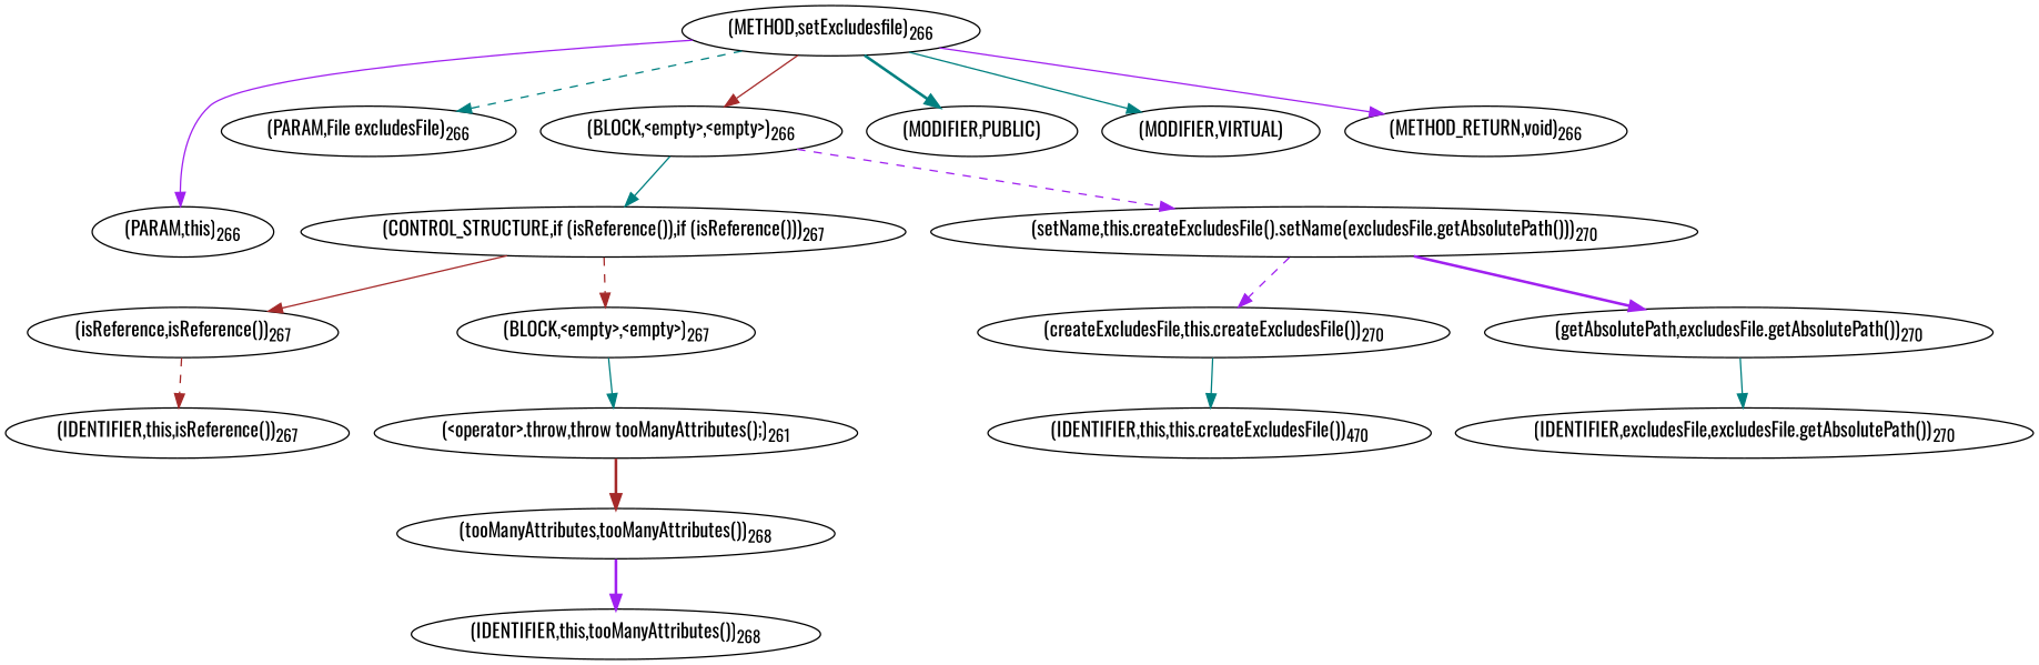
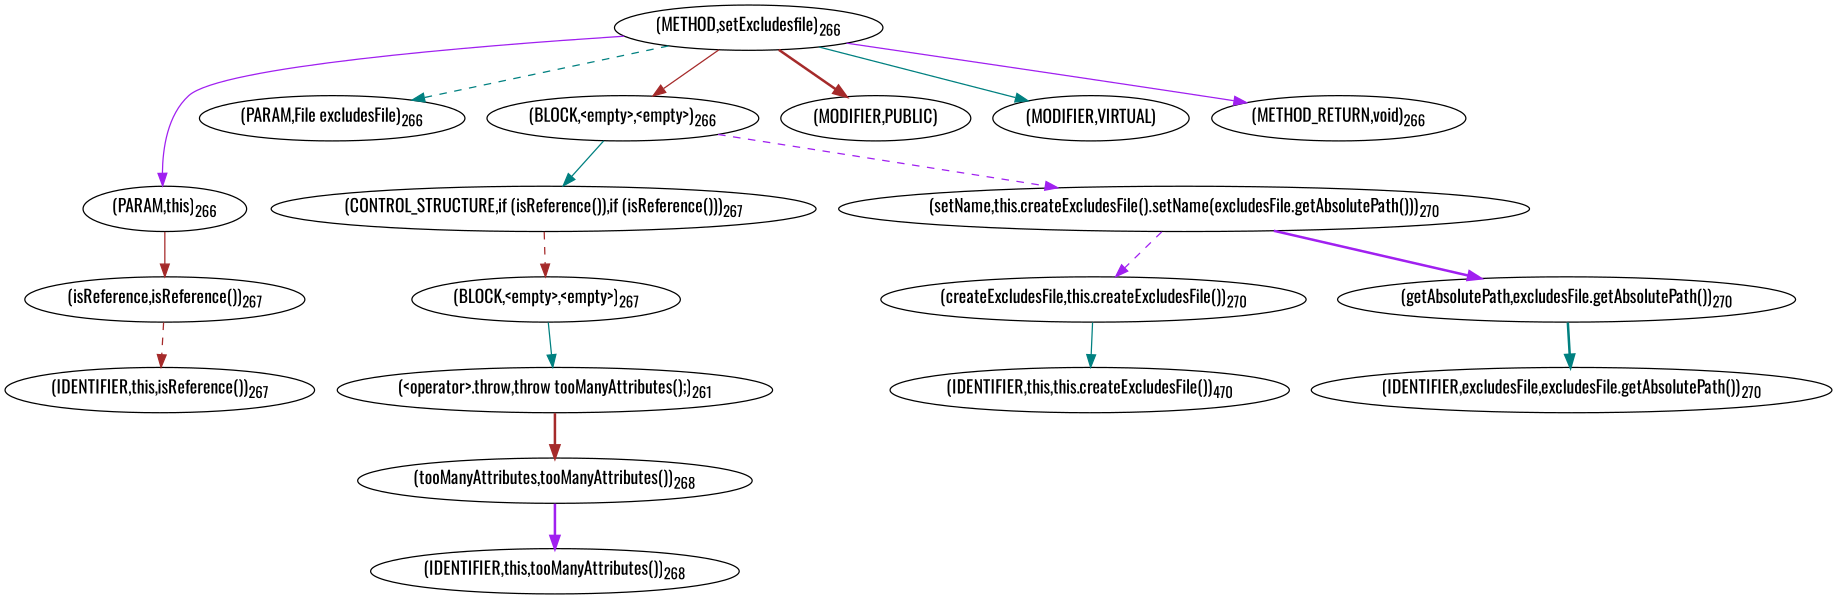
  digraph {
    fontname=Oswald
    node [fontname=Oswald]
    edge [color=teal fontname=Oswald style=solid]
    n1 [label=<(METHOD,setExcludesfile)<SUB>266</SUB>>]
    n2 [label=<(PARAM,this)<SUB>266</SUB>>]
    n3 [label=<(PARAM,File excludesFile)<SUB>266</SUB>>]
    n4 [label=<(BLOCK,&lt;empty&gt;,&lt;empty&gt;)<SUB>266</SUB>>]
    n5 [label=<(MODIFIER,PUBLIC)>]
    n6 [label=<(MODIFIER,VIRTUAL)>]
    n7 [label=<(METHOD_RETURN,void)<SUB>266</SUB>>]
    n8 [label=<(CONTROL_STRUCTURE,if (isReference()),if (isReference()))<SUB>267</SUB>>]
    n9 [label=<(setName,this.createExcludesFile().setName(excludesFile.getAbsolutePath()))<SUB>270</SUB>>]
    n10 [label=<(isReference,isReference())<SUB>267</SUB>>]
    n11 [label=<(BLOCK,&lt;empty&gt;,&lt;empty&gt;)<SUB>267</SUB>>]
    n12 [label=<(createExcludesFile,this.createExcludesFile())<SUB>270</SUB>>]
    n13 [label=<(getAbsolutePath,excludesFile.getAbsolutePath())<SUB>270</SUB>>]
    n14 [label=<(IDENTIFIER,this,isReference())<SUB>267</SUB>>]
    n15 [label=<(&lt;operator&gt;.throw,throw tooManyAttributes();)<SUB>261</SUB>>]
    n16 [label=<(tooManyAttributes,tooManyAttributes())<SUB>268</SUB>>]
    n17 [label=<(IDENTIFIER,this,tooManyAttributes())<SUB>268</SUB>>]
    n18 [label=<(IDENTIFIER,this,this.createExcludesFile())<SUB>470</SUB>>]
    n19 [label=<(IDENTIFIER,excludesFile,excludesFile.getAbsolutePath())<SUB>270</SUB>>]
    n1 -> n2 [color=purple]
    n1 -> n3 [style=dashed]
    n1 -> n4 [color=brown]
-   n1 -> n5 [style=bold]
+   n1 -> n5 [color=brown style=bold]
    n1 -> n6
    n1 -> n7 [color=purple]
    n4 -> n8
    n4 -> n9 [color=purple style=dashed]
-   n8 -> n10 [color=brown]
+   n2 -> n10 [color=brown]
    n8 -> n11 [color=brown style=dashed]
    n9 -> n12 [color=purple style=dashed]
    n9 -> n13 [color=purple style=bold]
    n10 -> n14 [color=brown style=dashed]
    n11 -> n15
    n12 -> n18
-   n13 -> n19
+   n13 -> n19 [style=bold]
    n15 -> n16 [color=brown style=bold]
    n16 -> n17 [color=purple style=bold]
  }
